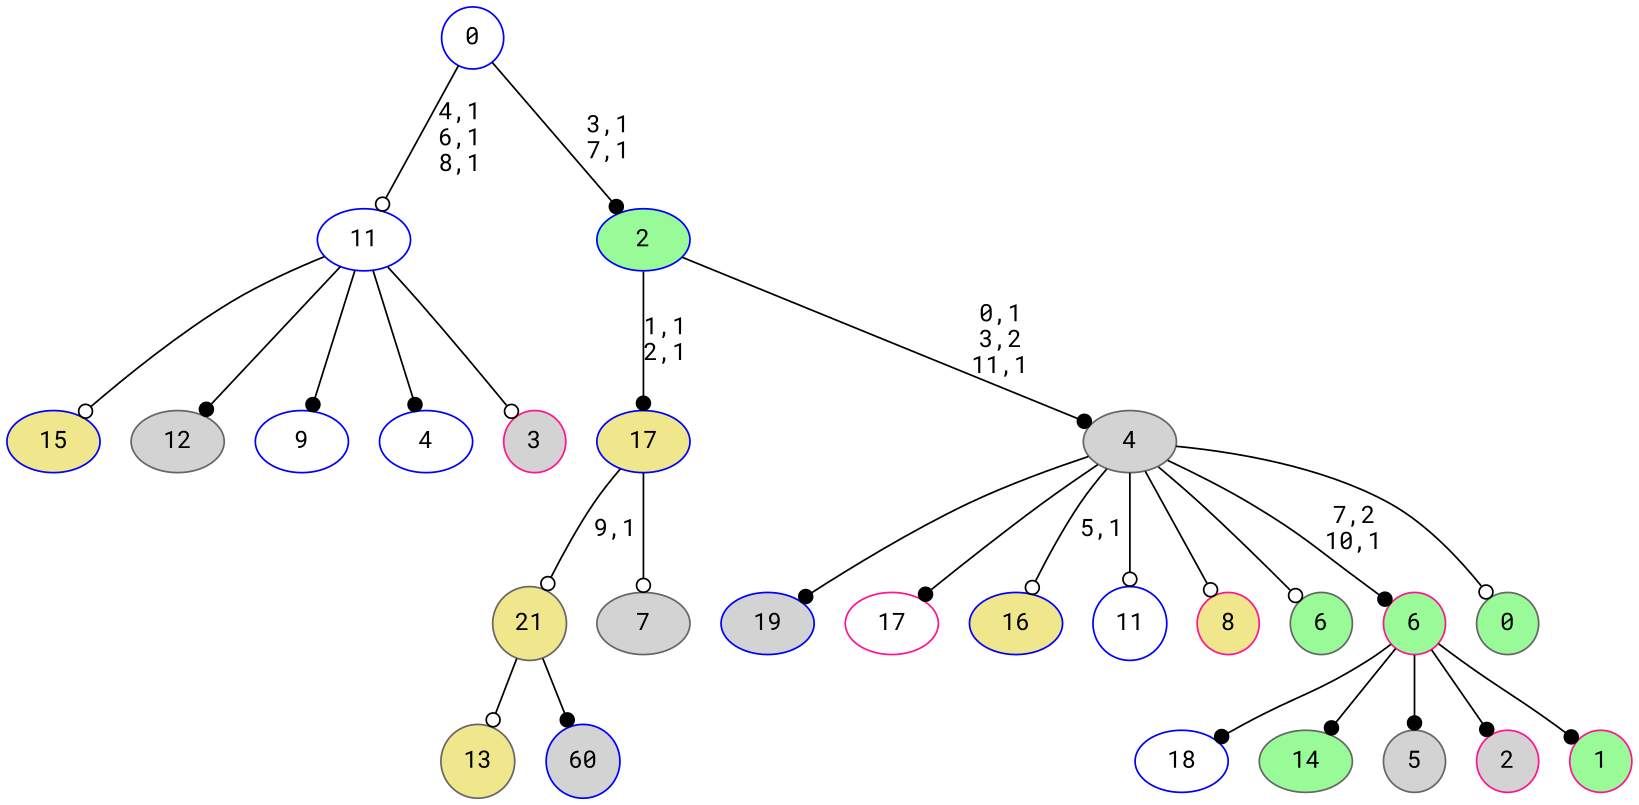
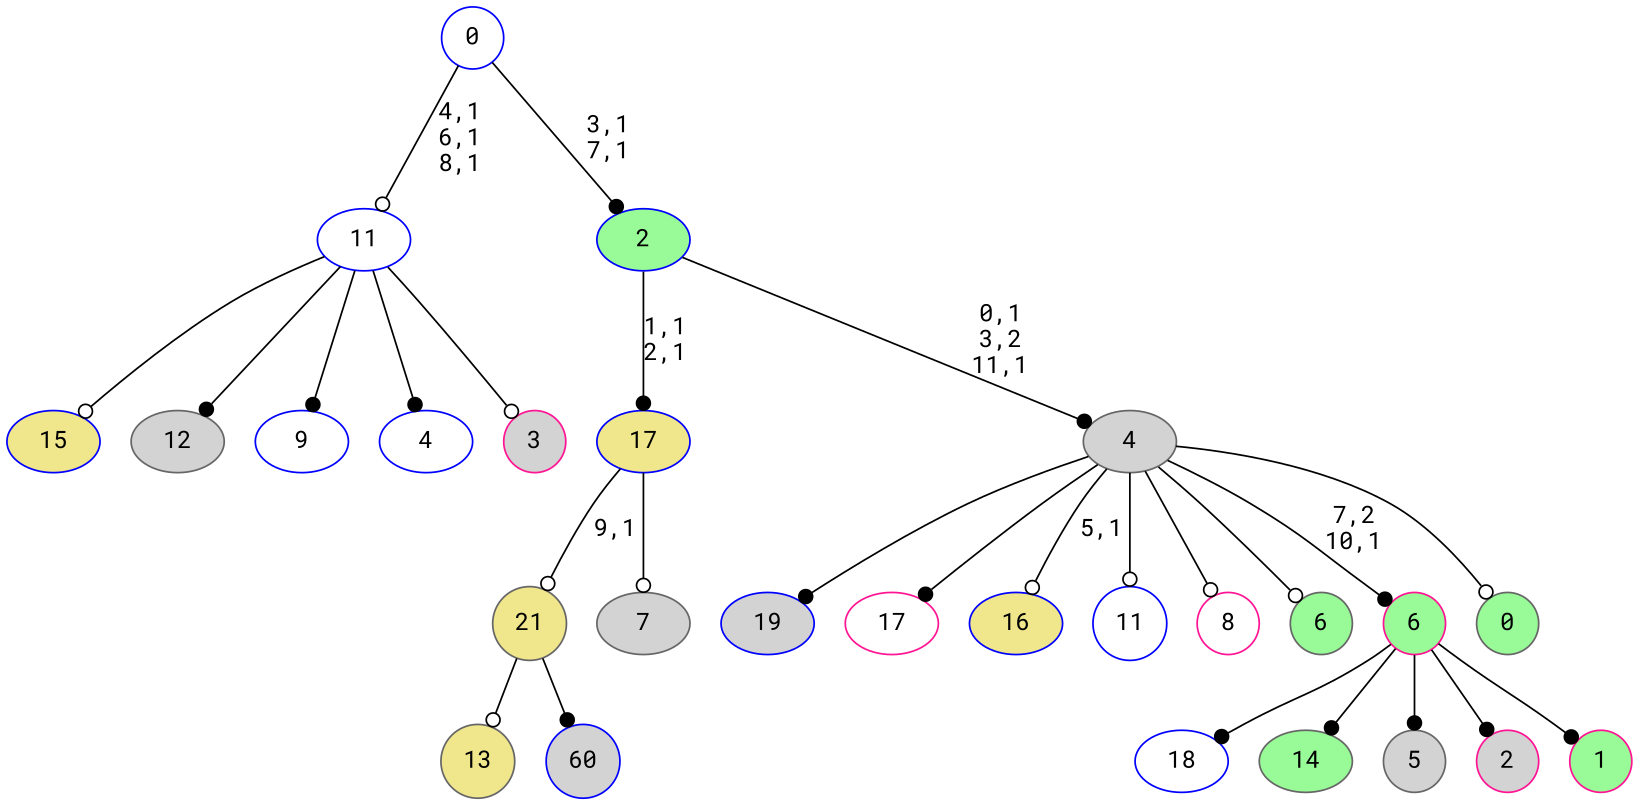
  digraph {
    fontname="Roboto Mono"
    node [color=blue fillcolor=lightgrey fontname="Roboto Mono" shape=ellipse style=filled]
    edge [arrowhead=dot fontname="Roboto Mono"]
    n1 [label=19]
    n2 [fillcolor=white label=18]
    n3 [color=deeppink fillcolor=white label=17]
    n4 [fillcolor=khaki label=16]
    n5 [fillcolor=khaki label=15]
    n6 [color=gray40 fillcolor=palegreen label=14]
    n7 [color=gray40 fillcolor=khaki label=13 shape=circle]
    n8 [color=gray40 label=12]
    n9 [fillcolor=white label=11 shape=circle]
    n10 [label=60 shape=circle]
    21 [color=gray40 fillcolor=khaki shape=circle]
    n12 [fillcolor=white label=9]
-   n13 [color=deeppink fillcolor=khaki label=8 shape=circle]
+   n13 [color=deeppink fillcolor=white label=8 shape=circle]
    n14 [color=gray40 label=7]
    17 [fillcolor=khaki]
    n16 [color=gray40 fillcolor=palegreen label=6 shape=circle]
    n17 [color=gray40 label=5 shape=circle]
    n18 [fillcolor=white label=4]
    n19 [color=deeppink label=3 shape=circle]
    11 [fillcolor=white]
    n21 [color=deeppink label=2 shape=circle]
    n22 [color=deeppink fillcolor=palegreen label=1 shape=circle]
    6 [color=deeppink fillcolor=palegreen shape=circle]
    n24 [color=gray40 fillcolor=palegreen label=0 shape=circle]
    4 [color=gray40]
    2 [fillcolor=palegreen]
    0 [fillcolor=white shape=circle]
    21 -> n7 [arrowhead=odot]
    21 -> n10
    17 -> 21 [arrowhead=odot label="9,1"]
    17 -> n14 [arrowhead=odot]
    11 -> n5 [arrowhead=odot]
    11 -> n8
    11 -> n12
    11 -> n18
    11 -> n19 [arrowhead=odot]
    6 -> n2
    6 -> n6
    6 -> n17
    6 -> n21
    6 -> n22
    4 -> n1
    4 -> n3
    4 -> n4 [arrowhead=odot label="5,1"]
    4 -> n9 [arrowhead=odot]
    4 -> n13 [arrowhead=odot]
    4 -> n16 [arrowhead=odot]
    4 -> 6 [label="7,2\n10,1"]
    4 -> n24 [arrowhead=odot]
    2 -> 17 [label="1,1\n2,1"]
    2 -> 4 [label="0,1\n3,2\n11,1"]
    0 -> 11 [arrowhead=odot label="4,1\n6,1\n8,1"]
    0 -> 2 [label="3,1\n7,1"]
  }
